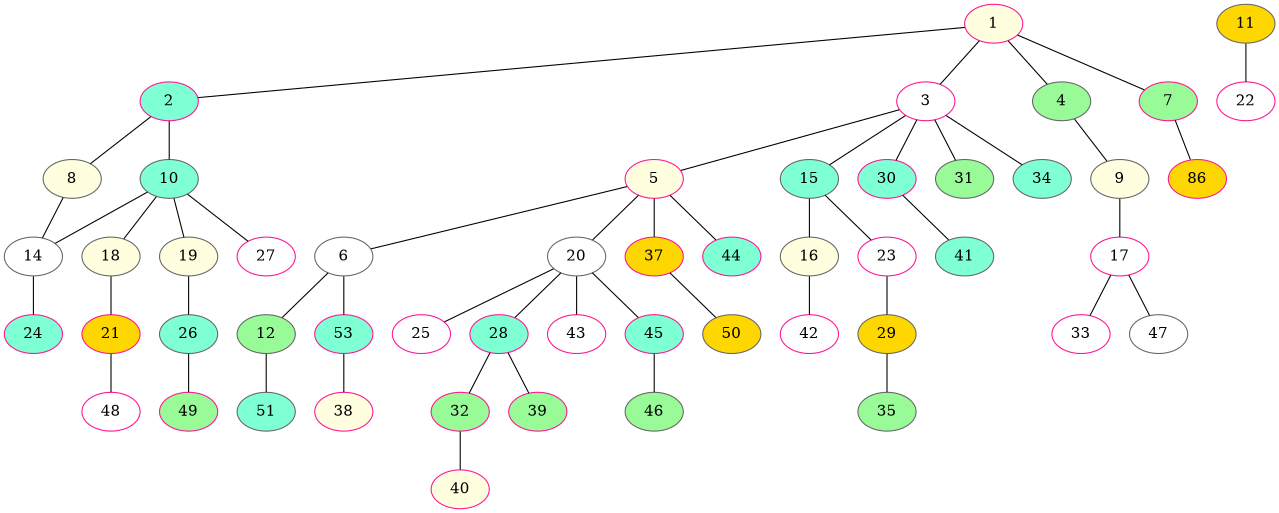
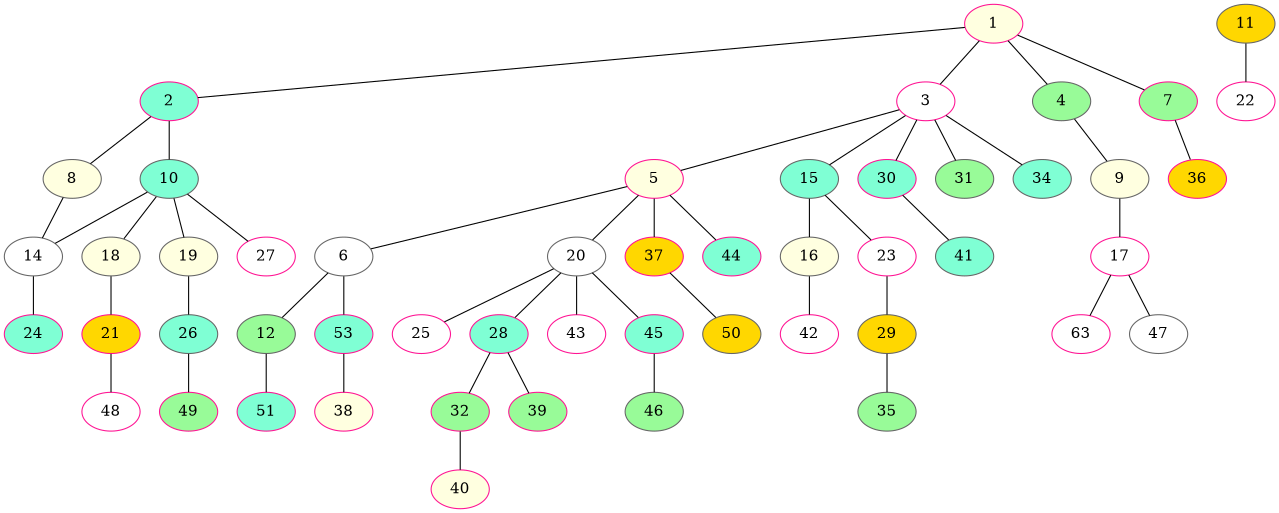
  graph {
    node [color=deeppink fillcolor=white style=filled]
    1 [fillcolor=lightyellow]
    2 [fillcolor=aquamarine]
    3
    4 [color=gray40 fillcolor=palegreen]
    7 [fillcolor=palegreen]
    8 [color=gray40 fillcolor=lightyellow]
    10 [color=gray40 fillcolor=aquamarine]
    5 [fillcolor=lightyellow]
    15 [color=gray40 fillcolor=aquamarine]
    30 [fillcolor=aquamarine]
    31 [color=gray40 fillcolor=palegreen]
    34 [color=gray40 fillcolor=aquamarine]
    9 [color=gray40 fillcolor=lightyellow]
-   36 [fillcolor=gold label=86]
+   36 [fillcolor=gold]
    14 [color=gray40]
    18 [color=gray40 fillcolor=lightyellow]
    19 [color=gray40 fillcolor=lightyellow]
    27
    6 [color=gray40]
    20 [color=gray40]
    37 [fillcolor=gold]
    44 [fillcolor=aquamarine]
    16 [color=gray40 fillcolor=lightyellow]
    23
    41 [color=gray40 fillcolor=aquamarine]
    17
    12 [color=gray40 fillcolor=palegreen]
    n28 [fillcolor=aquamarine label=53]
    25
    28 [fillcolor=aquamarine]
    43
    45 [fillcolor=aquamarine]
    50 [color=gray40 fillcolor=gold]
-   51 [color=gray40 fillcolor=aquamarine]
+   51 [fillcolor=aquamarine]
    38 [fillcolor=lightyellow]
    24 [fillcolor=aquamarine]
-   33
+   33 [label=63]
    47 [color=gray40]
    11 [color=gray40 fillcolor=gold]
    22
    21 [fillcolor=gold]
    26 [color=gray40 fillcolor=aquamarine]
    42
    29 [color=gray40 fillcolor=gold]
    48
    49 [fillcolor=palegreen]
    32 [fillcolor=palegreen]
    39 [fillcolor=palegreen]
    46 [color=gray40 fillcolor=palegreen]
    35 [color=gray40 fillcolor=palegreen]
    40 [fillcolor=lightyellow]
    1 -- 2
    1 -- 3
    1 -- 4
    1 -- 7
    2 -- 8
    2 -- 10
    3 -- 5
    3 -- 15
    3 -- 30
    3 -- 31
    3 -- 34
    4 -- 9
    7 -- 36
    8 -- 14
    10 -- 14
    10 -- 18
    10 -- 19
    10 -- 27
    5 -- 6
    5 -- 20
    5 -- 37
    5 -- 44
    15 -- 16
    15 -- 23
    30 -- 41
    9 -- 17
    14 -- 24
    18 -- 21
    19 -- 26
    6 -- 12
    6 -- n28
    20 -- 25
    20 -- 28
    20 -- 43
    20 -- 45
    37 -- 50
    16 -- 42
    23 -- 29
    17 -- 33
    17 -- 47
    12 -- 51
    n28 -- 38
    28 -- 32
    28 -- 39
    45 -- 46
    11 -- 22
    21 -- 48
    26 -- 49
    29 -- 35
    32 -- 40
  }
